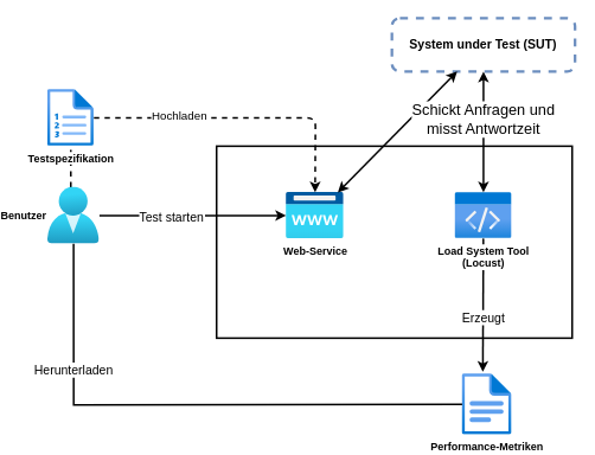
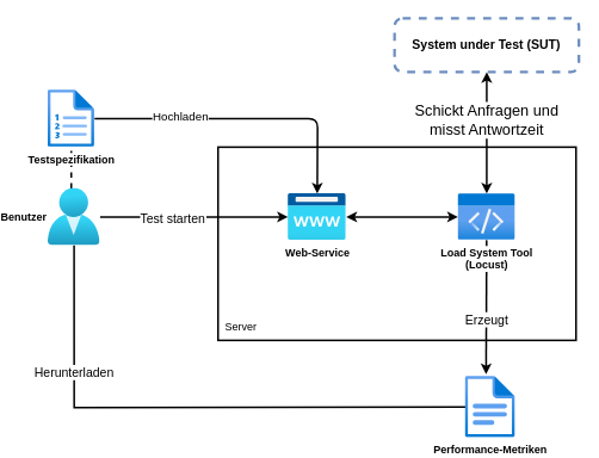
  <mxCell id="0" />
  <mxCell id="1" parent="0" />
  <mxCell id="2" value="" style="rounded=0;whiteSpace=wrap;html=1;fillColor=none;strokeWidth=2;" vertex="1" parent="1"><mxGeometry x="210" y="164" width="400" height="216" as="geometry" /></mxCell>
  <mxCell id="3" value="" style="endArrow=none;dashed=1;html=1;rounded=0;strokeWidth=2;" parent="1" target="6" edge="1"><mxGeometry width="50" height="50" relative="1" as="geometry"><mxPoint x="46" y="210" as="sourcePoint" /><mxPoint x="230" y="340" as="targetPoint" /></mxGeometry></mxCell>
  <mxCell id="4" value="Performance-Metriken" style="aspect=fixed;html=1;points=[];align=center;image;fontSize=12;image=img/lib/azure2/general/File.svg;fontStyle=1" parent="1" vertex="1"><mxGeometry x="486.23" y="420" width="56.0" height="69" as="geometry" /></mxCell>
  <mxCell id="5" value="Benutzer" style="aspect=fixed;html=1;points=[];align=right;image;fontSize=12;image=img/lib/azure2/identity/Users.svg;fontStyle=1;labelPosition=left;verticalLabelPosition=middle;verticalAlign=middle;" parent="1" vertex="1"><mxGeometry x="20" y="210.16" width="58.23" height="63.69" as="geometry" /></mxCell>
  <mxCell id="6" value="Testspezifikation" style="aspect=fixed;html=1;points=[];align=center;image;fontSize=12;image=img/lib/azure2/azure_stack/Plans.svg;fontStyle=1" parent="1" vertex="1"><mxGeometry x="20" y="100" width="52" height="64" as="geometry" /></mxCell>
  <mxCell id="7" value="Web-Service" style="aspect=fixed;html=1;points=[];align=center;image;fontSize=12;image=img/lib/azure2/app_services/App_Service_Domains.svg;fontStyle=1" parent="1" vertex="1"><mxGeometry x="288.23" y="216" width="65" height="52" as="geometry" /></mxCell>
  <mxCell id="8" value="System under Test (SUT)" style="rounded=1;whiteSpace=wrap;html=1;strokeColor=#6C8EBF;strokeWidth=3;fillColor=none;fontSize=14;fontStyle=1;dashed=1;" parent="1" vertex="1"><mxGeometry x="407.23" y="20" width="206" height="60" as="geometry" /></mxCell>
- <mxCell id="9" value="" style="endArrow=classic;startArrow=classic;html=1;rounded=0;fontSize=14;strokeWidth=2;" parent="1" source="7" target="8" edge="1"><mxGeometry width="50" height="50" relative="1" as="geometry"><mxPoint x="338.23" y="290" as="sourcePoint" /><mxPoint x="388.23" y="240" as="targetPoint" /></mxGeometry></mxCell>
+ <mxCell id="9" value="" style="endArrow=classic;startArrow=classic;html=1;rounded=0;fontSize=14;strokeWidth=2;" parent="1" source="7" target="12" edge="1"><mxGeometry width="50" height="50" relative="1" as="geometry"><mxPoint x="338.23" y="290" as="sourcePoint" /><mxPoint x="388.23" y="240" as="targetPoint" /></mxGeometry></mxCell>
  <mxCell id="10" value="" style="endArrow=classic;html=1;rounded=0;fontSize=14;entryX=0.416;entryY=-0.029;entryDx=0;entryDy=0;entryPerimeter=0;strokeWidth=2;" parent="1" source="12" target="4" edge="1"><mxGeometry width="50" height="50" relative="1" as="geometry"><mxPoint x="468.23" y="340" as="sourcePoint" /><mxPoint x="518.23" y="290" as="targetPoint" /></mxGeometry></mxCell>
  <mxCell id="11" value="Erzeugt" style="edgeLabel;html=1;align=center;verticalAlign=middle;resizable=0;points=[];fontSize=14;fontColor=default;" parent="10" vertex="1" connectable="0"><mxGeometry x="0.181" relative="1" as="geometry"><mxPoint as="offset" /></mxGeometry></mxCell>
  <mxCell id="12" value="Load System Tool&lt;br&gt;(Locust)" style="aspect=fixed;html=1;points=[];align=center;image;fontSize=12;image=img/lib/azure2/general/Code.svg;fontStyle=1;labelBackgroundColor=#FFFFFF;labelBorderColor=none;fontColor=default;" parent="1" vertex="1"><mxGeometry x="478.23" y="216" width="64" height="52" as="geometry" /></mxCell>
  <mxCell id="13" value="" style="endArrow=classic;startArrow=classic;html=1;rounded=0;fontSize=14;fontColor=default;strokeWidth=2;" parent="1" source="12" target="8" edge="1"><mxGeometry width="50" height="50" relative="1" as="geometry"><mxPoint x="478.23" y="130" as="sourcePoint" /><mxPoint x="528.23" y="80" as="targetPoint" /></mxGeometry></mxCell>
  <mxCell id="14" value="Schickt Anfragen und&lt;br&gt;misst Antwortzeit" style="edgeLabel;html=1;align=center;verticalAlign=middle;resizable=0;points=[];fontSize=17;fontColor=default;" parent="13" vertex="1" connectable="0"><mxGeometry x="0.218" y="1" relative="1" as="geometry"><mxPoint as="offset" /></mxGeometry></mxCell>
  <mxCell id="15" value="" style="endArrow=none;html=1;rounded=0;fontSize=14;fontColor=default;strokeWidth=2;" parent="1" source="4" target="5" edge="1"><mxGeometry width="50" height="50" relative="1" as="geometry"><mxPoint x="448.23" y="490" as="sourcePoint" /><mxPoint x="498.23" y="440" as="targetPoint" /><Array as="points"><mxPoint x="49.23" y="455" /></Array></mxGeometry></mxCell>
  <mxCell id="16" value="Herunterladen" style="edgeLabel;html=1;align=center;verticalAlign=middle;resizable=0;points=[];fontSize=14;fontColor=default;" parent="15" vertex="1" connectable="0"><mxGeometry x="0.542" y="1" relative="1" as="geometry"><mxPoint as="offset" /></mxGeometry></mxCell>
  <mxCell id="17" value="" style="endArrow=classic;html=1;rounded=0;fontSize=14;fontColor=default;strokeWidth=2;" parent="1" source="5" target="7" edge="1"><mxGeometry width="50" height="50" relative="1" as="geometry"><mxPoint x="378.23" y="280" as="sourcePoint" /><mxPoint x="428.23" y="230" as="targetPoint" /></mxGeometry></mxCell>
  <mxCell id="18" value="Test starten" style="edgeLabel;align=center;verticalAlign=middle;resizable=0;points=[];fontSize=14;fontColor=default;labelBorderColor=none;labelBackgroundColor=default;" parent="17" vertex="1" connectable="0"><mxGeometry x="-0.231" y="-1" relative="1" as="geometry"><mxPoint as="offset" /></mxGeometry></mxCell>
- <mxCell id="19" value="" style="endArrow=classic;html=1;rounded=1;fontSize=14;fontColor=default;dashed=1;strokeWidth=2;" parent="1" source="6" target="7" edge="1"><mxGeometry width="50" height="50" relative="1" as="geometry"><mxPoint x="378.23" y="260" as="sourcePoint" /><mxPoint x="428.23" y="210" as="targetPoint" /><Array as="points"><mxPoint x="321.23" y="132" /></Array></mxGeometry></mxCell>
+ <mxCell id="19" value="" style="endArrow=classic;html=1;rounded=1;fontSize=14;fontColor=default;dashed=0;strokeWidth=2;" parent="1" source="6" target="7" edge="1"><mxGeometry width="50" height="50" relative="1" as="geometry"><mxPoint x="378.23" y="260" as="sourcePoint" /><mxPoint x="428.23" y="210" as="targetPoint" /><Array as="points"><mxPoint x="321.23" y="132" /></Array></mxGeometry></mxCell>
  <mxCell id="20" value="&lt;font style=&quot;font-size: 13px&quot;&gt;Hochladen&lt;/font&gt;" style="edgeLabel;html=1;align=center;verticalAlign=middle;resizable=0;points=[];" vertex="1" connectable="0" parent="19"><mxGeometry x="-0.43" y="-5" relative="1" as="geometry"><mxPoint y="-8" as="offset" /></mxGeometry></mxCell>
+ <mxCell id="21" value="Server&amp;nbsp;" style="text;html=1;strokeColor=none;fillColor=none;align=center;verticalAlign=middle;whiteSpace=wrap;rounded=0;" vertex="1" parent="1"><mxGeometry x="210" y="350" width="55" height="30" as="geometry" /></mxCell>
